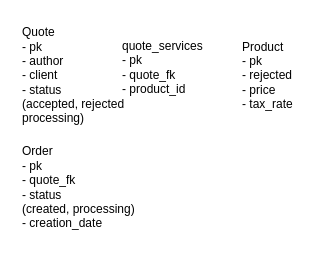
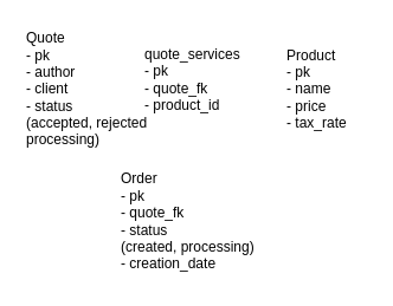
  <mxCell id="0" />
  <mxCell id="1" parent="0" />
- <mxCell id="2" value="Product&lt;div&gt;- pk&lt;/div&gt;&lt;div&gt;- rejected&lt;/div&gt;&lt;div&gt;- price&lt;/div&gt;&lt;div&gt;- tax_rate&lt;/div&gt;" style="text;html=1;align=left;verticalAlign=middle;resizable=0;points=[];autosize=1;strokeColor=none;fillColor=none;" parent="1" vertex="1"><mxGeometry x="240" y="30" width="70" height="90" as="geometry" /></mxCell>
+ <mxCell id="2" value="Product&lt;div&gt;- pk&lt;/div&gt;&lt;div&gt;- name&lt;/div&gt;&lt;div&gt;- price&lt;/div&gt;&lt;div&gt;- tax_rate&lt;/div&gt;" style="text;html=1;align=left;verticalAlign=middle;resizable=0;points=[];autosize=1;strokeColor=none;fillColor=none;" parent="1" vertex="1"><mxGeometry x="240" y="30" width="70" height="90" as="geometry" /></mxCell>
  <mxCell id="3" value="Quote&lt;div&gt;- pk&lt;/div&gt;&lt;div&gt;- author&lt;/div&gt;&lt;div&gt;- client&lt;/div&gt;&lt;div&gt;- status&lt;/div&gt;&lt;div&gt;(accepted, rejected&lt;/div&gt;&lt;div&gt;processing)&lt;/div&gt;" style="text;html=1;align=left;verticalAlign=middle;resizable=0;points=[];autosize=1;strokeColor=none;fillColor=none;" parent="1" vertex="1"><mxGeometry x="20" y="20" width="130" height="110" as="geometry" /></mxCell>
  <mxCell id="4" value="quote_services&lt;div&gt;- pk&lt;/div&gt;&lt;div&gt;- quote_fk&lt;/div&gt;&lt;div&gt;- product_id&lt;/div&gt;" style="text;html=1;align=left;verticalAlign=middle;resizable=0;points=[];autosize=1;strokeColor=none;fillColor=none;" parent="1" vertex="1"><mxGeometry x="120" y="32" width="100" height="70" as="geometry" /></mxCell>
- <mxCell id="5" value="Order&lt;div&gt;- pk&lt;/div&gt;&lt;div&gt;- quote_fk&lt;/div&gt;&lt;div&gt;- status&lt;/div&gt;&lt;div&gt;(created, processing)&lt;/div&gt;&lt;div&gt;- creation_date&lt;/div&gt;" style="text;html=1;align=left;verticalAlign=middle;resizable=0;points=[];autosize=1;strokeColor=none;fillColor=none;" parent="1" vertex="1"><mxGeometry x="20" y="137" width="140" height="100" as="geometry" /></mxCell>
+ <mxCell id="5" value="Order&lt;div&gt;- pk&lt;/div&gt;&lt;div&gt;- quote_fk&lt;/div&gt;&lt;div&gt;- status&lt;/div&gt;&lt;div&gt;(created, processing)&lt;/div&gt;&lt;div&gt;- creation_date&lt;/div&gt;" style="text;html=1;align=left;verticalAlign=middle;resizable=0;points=[];autosize=1;strokeColor=none;fillColor=none;" parent="1" vertex="1"><mxGeometry x="100" y="137" width="140" height="100" as="geometry" /></mxCell>
